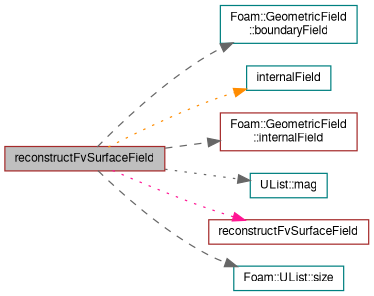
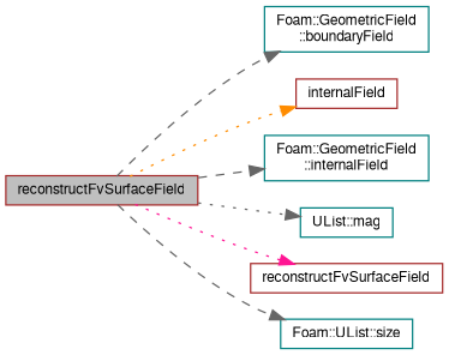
  digraph {
    rankdir=LR
    node [color=teal fontname=FreeSans fontsize=10 shape=record]
    edge [color=gray40 fontname=FreeSans fontsize=10 labelfontname=FreeSans labelfontsize=10 style=dashed]
    n1 [color=brown fillcolor=grey75 fontcolor=black height=0.2 label=reconstructFvSurfaceField style=filled width=0.4]
    n2 [height=0.2 label="Foam::GeometricField\l::boundaryField" width=0.4]
-   n3 [height=0.2 label=internalField width=0.4]
-   n4 [color=brown height=0.2 label="Foam::GeometricField\l::internalField" width=0.4]
+   n3 [color=brown height=0.2 label=internalField width=0.4]
+   n4 [height=0.2 label="Foam::GeometricField\l::internalField" width=0.4]
    n5 [height=0.2 label="UList::mag" width=0.4]
    n6 [color=brown height=0.2 label=reconstructFvSurfaceField width=0.4]
    n7 [height=0.2 label="Foam::UList::size" width=0.4]
    n1 -> n2
    n1 -> n3 [color=darkorange style=dotted]
    n1 -> n4
    n1 -> n5 [style=dotted]
    n1 -> n6 [color=deeppink style=dotted]
    n1 -> n7
  }
